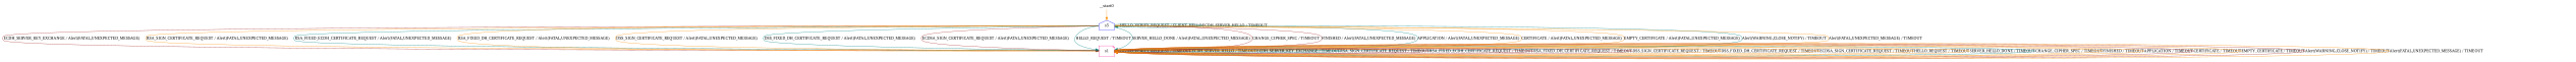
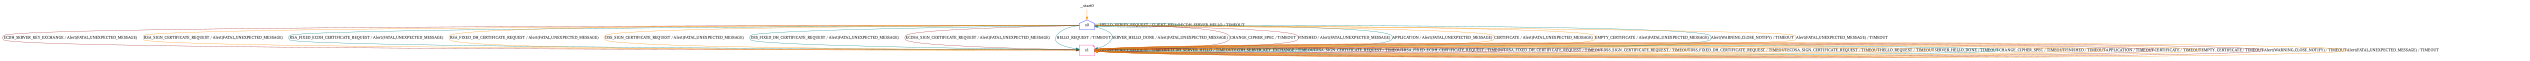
  digraph {
    fontname="PT Serif"
    node [color=deeppink fontname="PT Serif"]
    edge [color=darkorange fontname="PT Serif"]
-   n1 [color=blue label=s3 shape=house]
+   n1 [color=blue label=s0 shape=house]
    n2 [label=s1 shape=note]
    __start0 [height=0 shape=none width=0]
    n1 -> n1 [label="HELLO_VERIFY_REQUEST / CLIENT_HELLO"]
    n1 -> n1 [color=teal label="ECDH_SERVER_HELLO / TIMEOUT"]
    n1 -> n2 [color=brown label="ECDH_SERVER_KEY_EXCHANGE / Alert(FATAL,UNEXPECTED_MESSAGE)"]
    n1 -> n2 [label="RSA_SIGN_CERTIFICATE_REQUEST / Alert(FATAL,UNEXPECTED_MESSAGE)"]
    n1 -> n2 [color=teal label="RSA_FIXED_ECDH_CERTIFICATE_REQUEST / Alert(FATAL,UNEXPECTED_MESSAGE)"]
    n1 -> n2 [label="RSA_FIXED_DH_CERTIFICATE_REQUEST / Alert(FATAL,UNEXPECTED_MESSAGE)"]
    n1 -> n2 [label="DSS_SIGN_CERTIFICATE_REQUEST / Alert(FATAL,UNEXPECTED_MESSAGE)"]
    n1 -> n2 [color=teal label="DSS_FIXED_DH_CERTIFICATE_REQUEST / Alert(FATAL,UNEXPECTED_MESSAGE)"]
    n1 -> n2 [color=brown label="ECDSA_SIGN_CERTIFICATE_REQUEST / Alert(FATAL,UNEXPECTED_MESSAGE)"]
    n1 -> n2 [color=teal label="HELLO_REQUEST / TIMEOUT"]
    n1 -> n2 [color=teal label="SERVER_HELLO_DONE / Alert(FATAL,UNEXPECTED_MESSAGE)"]
    n1 -> n2 [color=brown label="CHANGE_CIPHER_SPEC / TIMEOUT"]
    n1 -> n2 [color=brown label="FINISHED / Alert(FATAL,UNEXPECTED_MESSAGE)"]
    n1 -> n2 [color=teal label="APPLICATION / Alert(FATAL,UNEXPECTED_MESSAGE)"]
    n1 -> n2 [label="CERTIFICATE / Alert(FATAL,UNEXPECTED_MESSAGE)"]
    n1 -> n2 [label="EMPTY_CERTIFICATE / Alert(FATAL,UNEXPECTED_MESSAGE)"]
    n1 -> n2 [color=teal label="Alert(WARNING,CLOSE_NOTIFY) / TIMEOUT"]
    n1 -> n2 [label="Alert(FATAL,UNEXPECTED_MESSAGE) / TIMEOUT"]
    n2 -> n2 [label="HELLO_VERIFY_REQUEST / TIMEOUT"]
    n2 -> n2 [color=brown label="ECDH_SERVER_HELLO / TIMEOUT"]
    n2 -> n2 [label="ECDH_SERVER_KEY_EXCHANGE / TIMEOUT"]
    n2 -> n2 [color=teal label="RSA_SIGN_CERTIFICATE_REQUEST / TIMEOUT"]
    n2 -> n2 [color=brown label="RSA_FIXED_ECDH_CERTIFICATE_REQUEST / TIMEOUT"]
    n2 -> n2 [color=brown label="RSA_FIXED_DH_CERTIFICATE_REQUEST / TIMEOUT"]
    n2 -> n2 [color=brown label="DSS_SIGN_CERTIFICATE_REQUEST / TIMEOUT"]
    n2 -> n2 [label="DSS_FIXED_DH_CERTIFICATE_REQUEST / TIMEOUT"]
    n2 -> n2 [label="ECDSA_SIGN_CERTIFICATE_REQUEST / TIMEOUT"]
    n2 -> n2 [label="HELLO_REQUEST / TIMEOUT"]
    n2 -> n2 [label="SERVER_HELLO_DONE / TIMEOUT"]
    n2 -> n2 [color=teal label="CHANGE_CIPHER_SPEC / TIMEOUT"]
    n2 -> n2 [label="FINISHED / TIMEOUT"]
    n2 -> n2 [label="APPLICATION / TIMEOUT"]
    n2 -> n2 [color=brown label="CERTIFICATE / TIMEOUT"]
    n2 -> n2 [label="EMPTY_CERTIFICATE / TIMEOUT"]
    n2 -> n2 [color=brown label="Alert(WARNING,CLOSE_NOTIFY) / TIMEOUT"]
    n2 -> n2 [label="Alert(FATAL,UNEXPECTED_MESSAGE) / TIMEOUT"]
    __start0 -> n1
  }
